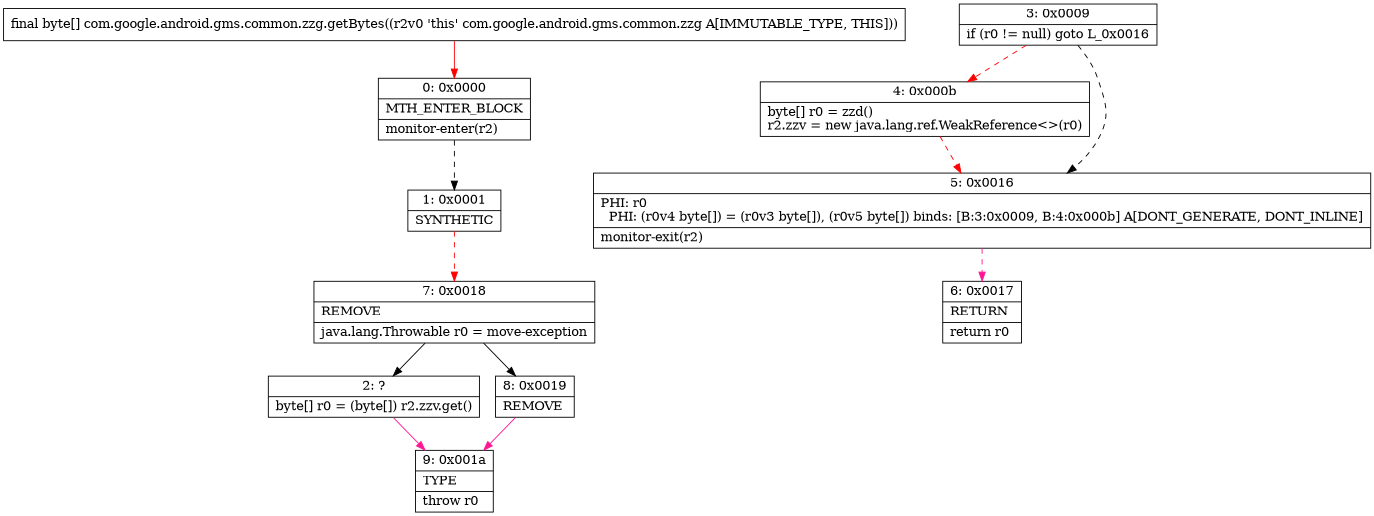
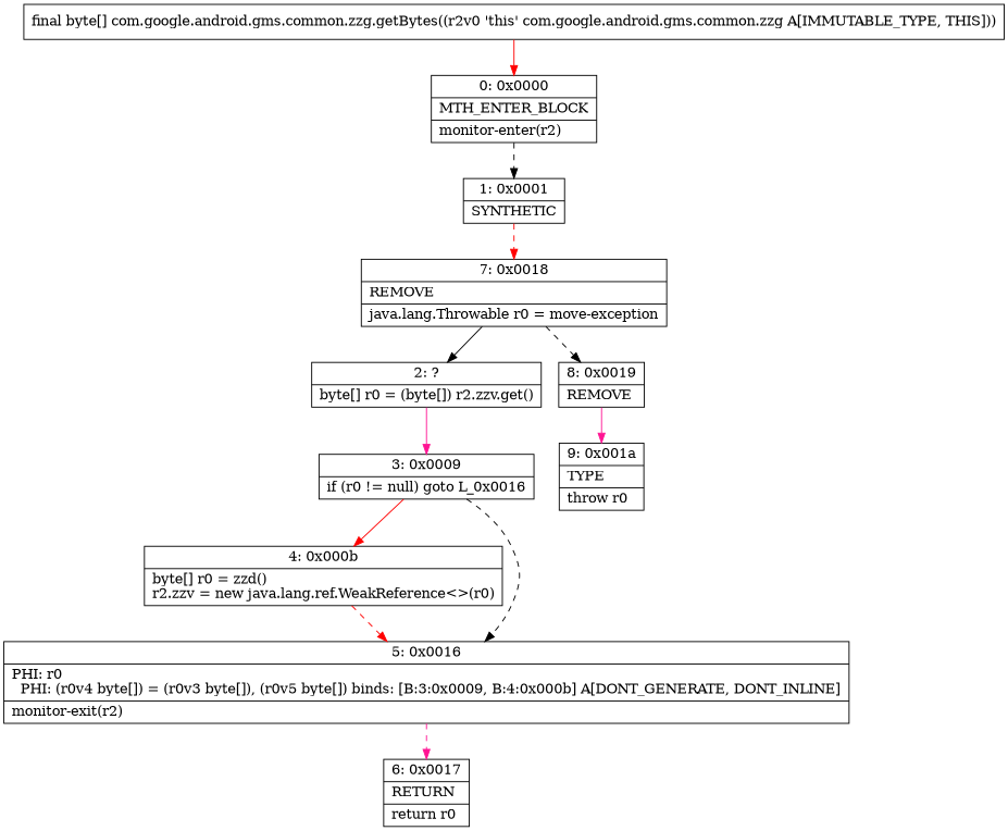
  digraph {
    node [shape=record]
    edge [color=black style=dashed]
    n1 [label="{0\:\ 0x0000|MTH_ENTER_BLOCK\l|monitor\-enter(r2)\l}"]
    n2 [label="{1\:\ 0x0001|SYNTHETIC\l}"]
    n3 [label="{7\:\ 0x0018|REMOVE\l|java.lang.Throwable r0 = move\-exception\l}"]
    n4 [label="{2\:\ ?|byte[] r0 = (byte[]) r2.zzv.get()\l}"]
    n5 [label="{3\:\ 0x0009|if (r0 != null) goto L_0x0016\l}"]
    n6 [label="{8\:\ 0x0019|REMOVE\l}"]
    n7 [label="{4\:\ 0x000b|byte[] r0 = zzd()\lr2.zzv = new java.lang.ref.WeakReference\<\>(r0)\l}"]
    n8 [label="{5\:\ 0x0016|PHI: r0 \l  PHI: (r0v4 byte[]) = (r0v3 byte[]), (r0v5 byte[]) binds: [B:3:0x0009, B:4:0x000b] A[DONT_GENERATE, DONT_INLINE]\l|monitor\-exit(r2)\l}"]
    n9 [label="{6\:\ 0x0017|RETURN\l|return r0\l}"]
    n10 [label="{9\:\ 0x001a|TYPE\l|throw r0\l}"]
    n11 [label="{final byte[] com.google.android.gms.common.zzg.getBytes((r2v0 'this' com.google.android.gms.common.zzg A[IMMUTABLE_TYPE, THIS])) }"]
    n1 -> n2
    n2 -> n3 [color=red]
    n3 -> n4 [style=solid]
-   n3 -> n6 [style=solid]
-   n4 -> n10 [color=deeppink style=solid]
-   n5 -> n7 [color=red]
+   n3 -> n6
+   n4 -> n5 [color=deeppink style=solid]
+   n5 -> n7 [color=red style=solid]
    n5 -> n8
    n6 -> n10 [color=deeppink style=solid]
    n7 -> n8 [color=red]
    n8 -> n9 [color=deeppink]
    n11 -> n1 [color=red style=solid]
  }
